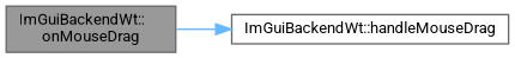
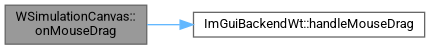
  digraph {
    rankdir=LR
    fontname=Roboto
    node [fontname=Roboto fontsize=10 shape=box style=filled]
-   n1 [color=gray40 fillcolor=grey60 fontcolor=black height=0.2 label="ImGuiBackendWt::\lonMouseDrag" width=0.4]
+   n1 [color=gray40 fillcolor=grey60 fontcolor=black height=0.2 label="WSimulationCanvas::\lonMouseDrag" width=0.4]
    n2 [color=grey40 fillcolor=white height=0.2 label="ImGuiBackendWt::handleMouseDrag" width=0.4]
    n1 -> n2 [color=steelblue1 fontname=Roboto fontsize=10 labelfontname=Helvetica labelfontsize=10 style=solid]
  }
